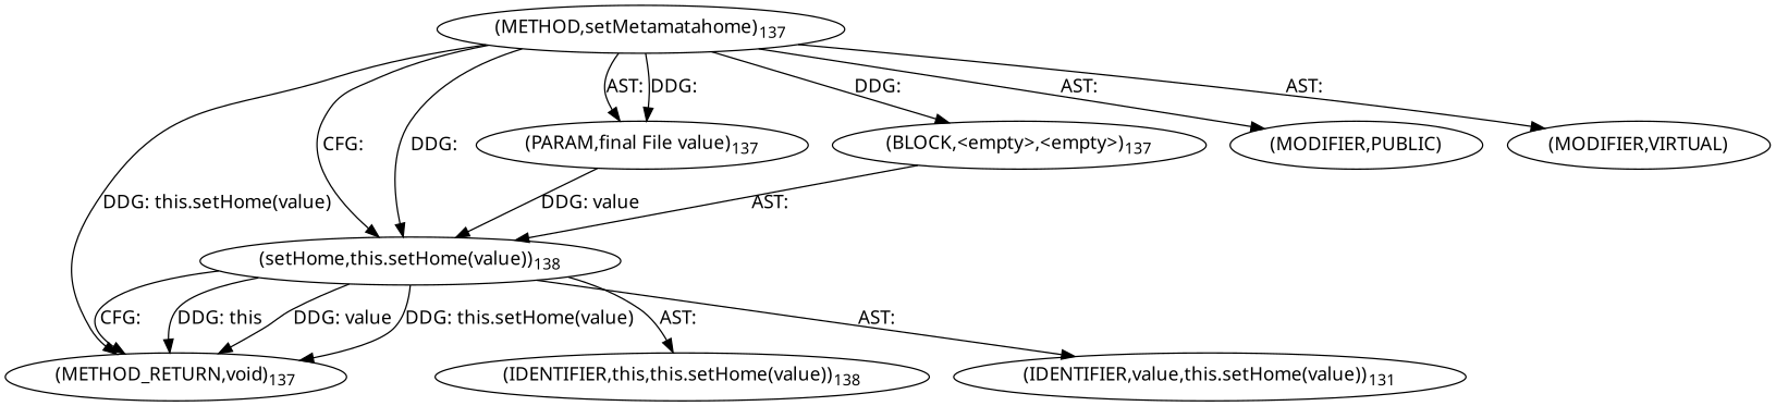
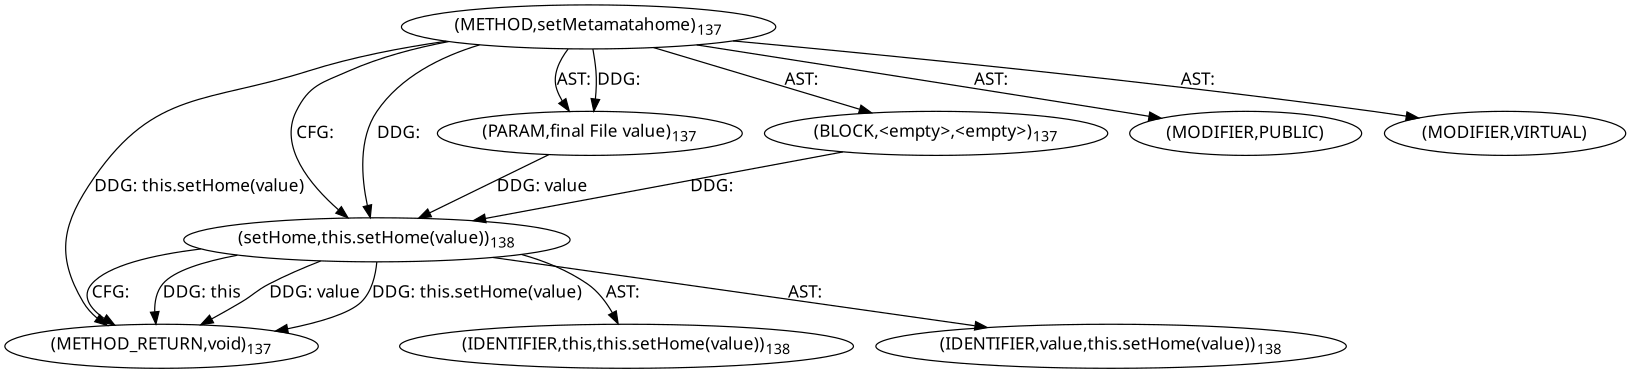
  digraph {
    fontname="Noto Sans"
    node [fontname="Noto Sans"]
    edge [fontname="Noto Sans"]
    n1 [label=<(METHOD,setMetamatahome)<SUB>137</SUB>>]
    n2 [label=<(PARAM,final File value)<SUB>137</SUB>>]
    n3 [label=<(BLOCK,&lt;empty&gt;,&lt;empty&gt;)<SUB>137</SUB>>]
    n4 [label=<(setHome,this.setHome(value))<SUB>138</SUB>>]
    n5 [label=<(MODIFIER,PUBLIC)>]
    n6 [label=<(MODIFIER,VIRTUAL)>]
    n7 [label=<(METHOD_RETURN,void)<SUB>137</SUB>>]
    n8 [label=<(IDENTIFIER,this,this.setHome(value))<SUB>138</SUB>>]
-   n9 [label=<(IDENTIFIER,value,this.setHome(value))<SUB>131</SUB>>]
+   n9 [label=<(IDENTIFIER,value,this.setHome(value))<SUB>138</SUB>>]
    n1 -> n2 [label="AST: "]
    n1 -> n2 [label="DDG: "]
-   n1 -> n3 [label="DDG: "]
+   n1 -> n3 [label="AST: "]
    n1 -> n4 [label="CFG: "]
    n1 -> n4 [label="DDG: "]
    n1 -> n5 [label="AST: "]
    n1 -> n6 [label="AST: "]
    n1 -> n7 [label="DDG: this.setHome(value)"]
    n2 -> n4 [label="DDG: value"]
-   n3 -> n4 [label="AST: "]
+   n3 -> n4 [label="DDG: "]
    n4 -> n7 [label="CFG: "]
    n4 -> n7 [label="DDG: this"]
    n4 -> n7 [label="DDG: value"]
    n4 -> n7 [label="DDG: this.setHome(value)"]
    n4 -> n8 [label="AST: "]
    n4 -> n9 [label="AST: "]
  }
